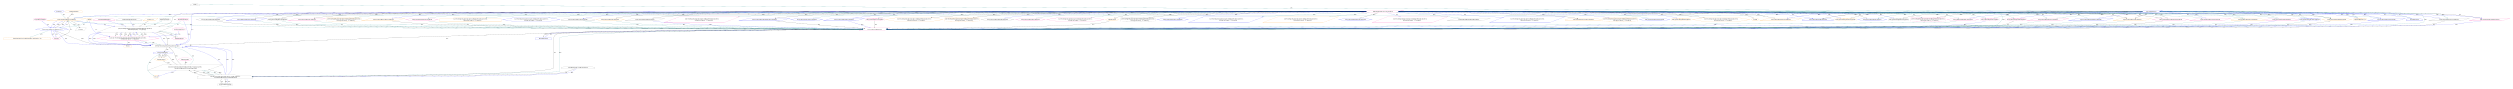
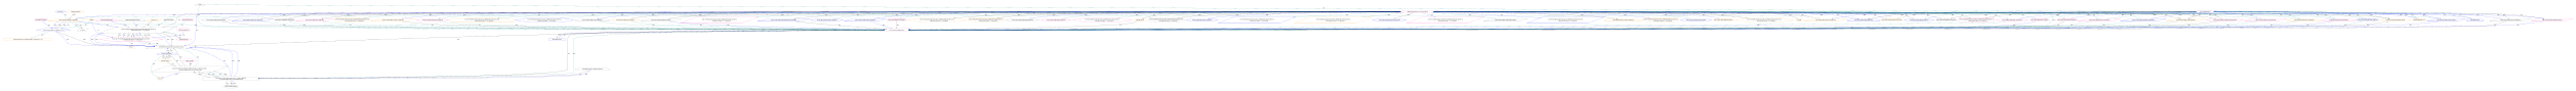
  digraph {
    fontname=Roboto
    node [color=darkorange fontname=Roboto shape=parallelogram]
    edge [arrowhead=odot color=teal fontname=Roboto]
    n1 [label="(Call,LocaleNCompare(\"fx:\",property,3))"]
    n2 [color=blue label="(Call,LocaleNCompare(\"fx:\",property,3) == 0)" shape=hexagon]
    n3 [color=gray40 label="(Call,ThrowMagickException(exception,GetMagickModule(),OptionError,\n            \"SetReadOnlyProperty\",\"`%s'\",property))"]
    n4 [color=deeppink label="(Call,ConstantString(property))"]
    n5 [color=gray40 label="(Literal,3)"]
    n6 [color=gray40 label="(MethodReturn,MagickExport MagickBooleanType)"]
    n7 [label="(ControlStructure,if (LocaleNCompare(\"fx:\",property,3) == 0))" shape=house]
-   n8 [color=deeppink label="(Literal,0)" shape=hexagon]
    n9 [color=deeppink label="(Call,(void) ThrowMagickException(exception,GetMagickModule(),OptionError,\n            \"SetReadOnlyProperty\",\"`%s'\",property))" shape=hexagon]
    n10 [color=deeppink label="(Identifier,property)" shape=hexagon]
    n11 [color=gray40 label="(Call,AddValueToSplayTree((SplayTreeInfo *) image->properties,\n    ConstantString(property),ConstantString(value)))" shape=house]
    n12 [color=blue label="(Identifier,property)" shape=house]
    n13 [color=blue label="(Call,strlen(property))"]
    n14 [color=deeppink label="(Call,LocaleNCompare(\"xmp:\",property,4))"]
    n15 [color=deeppink label="(Call,LocaleNCompare(\"8bim:\",property,5))" shape=hexagon]
    n16 [label="(Call,strlen(property) <= 1)" shape=cylinder]
    n17 [color=blue label="(Call,LocaleCompare(\"background\",property))"]
    n18 [label="(Call,LocaleCompare(\"height\",property))" shape=hexagon]
    n19 [color=deeppink label="(Call,LocaleCompare(\"size\",property))" shape=cylinder]
    n20 [color=deeppink label="(Call,LocaleCompare(\"magick\",property))" shape=cylinder]
    n21 [label="(Call,LocaleCompare(\"units\",property))"]
    n22 [color=deeppink label="(Call,LocaleCompare(\"width\",property))" shape=house]
    n23 [color=blue label="(Call,LocaleCompare(\"loop\",property))"]
    n24 [label="(Call,LocaleCompare(\"intensity\",property))"]
    n25 [color=gray40 label="(Call,LocaleCompare(\"version\",property))"]
    n26 [color=deeppink label="(Call,LocaleCompare(\"opaque\",property))"]
    n27 [color=deeppink label="(Call,LocaleCompare(\"kurtosis\",property))"]
    n28 [color=deeppink label="(Call,LocaleCompare(\"rendering-intent\",property))" shape=hexagon]
    n29 [color=blue label="(Call,LocaleCompare(\"page\",property))" shape=house]
    n30 [label="(Call,LocaleNCompare(\"exif:\",property,5))" shape=house]
    n31 [label="(Call,LocaleCompare(\"channels\",property))" shape=cylinder]
    n32 [color=blue label="(Call,LocaleCompare(\"delay\",property))" shape=hexagon]
    n33 [color=gray40 label="(Call,LocaleCompare(\"gamma\",property))" shape=cylinder]
    n34 [color=deeppink label="(Call,ThrowMagickException(exception,GetMagickModule(),OptionError,\n         \"SetReadOnlyProperty\",\"`%s'\",property))" shape=cylinder]
    n35 [color=blue label="(Identifier,property)" shape=house]
    n36 [color=blue label="(Call,LocaleCompare(\"tile-offset\",property))" shape=cylinder]
    n37 [color=deeppink label="(MethodParameterIn,const char *property)"]
    n38 [label="(Call,ThrowMagickException(exception,GetMagickModule(),OptionError,\n            \"SetReadOnlyProperty\",\"`%s'\",property))" shape=cylinder]
    n39 [color=gray40 label="(Call,LocaleCompare(\"mean\",property))" shape=hexagon]
    n40 [label="(Call,ThrowMagickException(exception,GetMagickModule(),OptionError,\n            \"SetReadOnlyProperty\",\"`%s'\",property))" shape=house]
    n41 [color=blue label="(Call,ThrowMagickException(exception,GetMagickModule(),OptionError,\n            \"SetReadOnlyProperty\",\"`%s'\",property))" shape=hexagon]
    n42 [color=deeppink label="(Call,ThrowMagickException(exception,GetMagickModule(),OptionError,\n            \"SetReadOnlyProperty\",\"`%s'\",property))"]
    n43 [color=blue label="(Call,LocaleCompare(\"compose\",property))" shape=hexagon]
    n44 [label="(Call,ThrowMagickException(exception,GetMagickModule(),OptionError,\n            \"SetReadOnlyProperty\",\"`%s'\",property))" shape=hexagon]
    n45 [color=blue label="(Call,LocaleNCompare(\"iptc:\",property,5))"]
    n46 [label="(Call,ThrowMagickException(exception,GetMagickModule(),OptionError,\n             \"SetReadOnlyProperty\",\"`%s'\",property))" shape=cylinder]
    n47 [color=gray40 label="(Call,LocaleCompare(\"interpolate\",property))" shape=hexagon]
    n48 [color=gray40 label="(Call,LocaleCompare(\"gravity\",property))" shape=cylinder]
    n49 [color=deeppink label="(Call,LocaleCompare(\"intent\",property))" shape=hexagon]
    n50 [color=deeppink label="(Call,LocaleCompare(\"min\",property))"]
    n51 [label="(Call,LocaleCompare(\"compress\",property))"]
    n52 [color=deeppink label="(Call,ThrowMagickException(exception,GetMagickModule(),OptionError,\n            \"SetReadOnlyProperty\",\"`%s'\",property))" shape=hexagon]
    n53 [color=gray40 label="(Call,ThrowMagickException(exception,GetMagickModule(),OptionError,\n            \"SetReadOnlyProperty\",\"`%s'\",property))" shape=cylinder]
    n54 [color=deeppink label="(Call,LocaleCompare(\"skewness\",property))" shape=hexagon]
    n55 [color=blue label="(Call,LocaleNCompare(\"pixel:\",property,6))" shape=hexagon]
    n56 [color=blue label="(Call,ThrowMagickException(exception,GetMagickModule(),OptionError,\n            \"SetReadOnlyProperty\",\"`%s'\",property))"]
    n57 [color=gray40 label="(Call,LocaleCompare(\"scenes\",property))" shape=house]
    n58 [label="(Call,LocaleCompare(\"max\",property))" shape=hexagon]
    n59 [label="(Call,ThrowMagickException(exception,GetMagickModule(),OptionError,\n            \"SetReadOnlyProperty\",\"`%s'\",property))"]
    n60 [color=gray40 label="(Call,LocaleCompare(\"profile\",property))"]
    n61 [color=blue label="(Call,LocaleCompare(\"delay_units\",property))" shape=hexagon]
    n62 [color=blue label="(Call,LocaleCompare(\"standard-deviation\",property))"]
    n63 [color=deeppink label="(Call,ThrowMagickException(exception,GetMagickModule(),OptionError,\n            \"SetReadOnlyProperty\",\"`%s'\",property))"]
    n64 [color=gray40 label="(Call,DeleteImageProperty(image,property))"]
    n65 [color=blue label="(Call,LocaleCompare(\"dispose\",property))"]
    n66 [color=blue label="(Call,ThrowMagickException(exception,GetMagickModule(),OptionError,\n            \"SetReadOnlyProperty\",\"`%s'\",property))"]
    n67 [label="(Call,LocaleCompare(\"colorspace\",property))" shape=house]
    n68 [label="(Call,ThrowMagickException(exception,GetMagickModule(),OptionError,\n            \"SetReadOnlyProperty\",\"`%s'\",property))" shape=cylinder]
    n69 [color=blue label="(Call,LocaleCompare(\"density\",property))" shape=hexagon]
    n70 [label="(Call,LocaleCompare(\"depth\",property))" shape=cylinder]
    n71 [color=deeppink label="(Call,LocaleCompare(\"min\",property))" shape=cylinder]
    n72 [label="(Call,ThrowMagickException(exception,GetMagickModule(),OptionError,\n            \"SetReadOnlyProperty\",\"`%s'\",property))" shape=hexagon]
    n73 [label=1070138 shape=hexagon]
    n74 [label="(Identifier,value)" shape=hexagon]
    n75 [color=blue label="(Return,return(status);)" shape=house]
    n76 [label="(Block,)" shape=house]
    n77 [color=gray40 label="(Call,status=AddValueToSplayTree((SplayTreeInfo *) image->properties,\n    ConstantString(property),ConstantString(value)))"]
    n78 [color=gray40 label="(Call,ConstantString(value))" shape=cylinder]
    n79 [label="(Block,)" shape=cylinder]
    n80 [label="(Identifier,status)" shape=hexagon]
    n81 [color=gray40 label="(Literal,\"SetReadOnlyProperty\")" shape=house]
    n82 [color=gray40 label="(Call,(SplayTreeInfo *) image->properties)" shape=house]
    n83 [label="(Identifier,property)" shape=house]
    n84 [label="(Literal,\"`%s'\")"]
    n85 [color=deeppink label="(Identifier,OptionError)" shape=cylinder]
    n86 [color=deeppink label="(ControlStructure,break;)" shape=cylinder]
    n87 [color=gray40 label="(Identifier,exception)" shape=cylinder]
    n88 [color=deeppink label="(Identifier,MagickFalse)" shape=cylinder]
    n89 [color=deeppink label="(Call,GetMagickModule())" shape=house]
    n90 [color=deeppink label="(Identifier,status)" shape=hexagon]
    n91 [color=gray40 label="(Literal,1)" shape=house]
    n92 [color=blue label="(Literal,\"fx:\")" shape=hexagon]
    1000637 [shape=cylinder]
    n1 -> n2 [color=blue label="AST: "]
    n1 -> n2 [color=blue label="DDG: "]
    n1 -> n2 [color=blue label="DDG: "]
    n1 -> n2 [color=black label="DDG: "]
    n1 -> n3 [arrowhead=tee color=blue label="DDG: "]
    n1 -> n4 [label="DDG: "]
    n1 -> n5 [arrowhead=tee color=black label="CFG: "]
    n2 -> n6 [arrowhead=tee color=blue label="DDG: "]
    n2 -> n6 [color=black label="DDG: "]
    n2 -> n7 [label="AST: "]
-   n2 -> n8 [color=blue label="CFG: "]
    n3 -> n6 [arrowhead=onormal color=blue label="DDG: "]
    n3 -> n6 [color=blue label="DDG: "]
    n3 -> n6 [color=black label="DDG: "]
    n3 -> n6 [arrowhead=tee color=blue label="DDG: "]
    n3 -> n9 [arrowhead=onormal label="AST: "]
    n3 -> n9 [arrowhead=onormal color=black label="DDG: "]
    n3 -> n9 [arrowhead=onormal color=black label="DDG: "]
    n3 -> n9 [color=blue label="DDG: "]
    n3 -> n9 [arrowhead=onormal color=black label="DDG: "]
    n3 -> n9 [arrowhead=tee color=black label="DDG: "]
    n3 -> n9 [arrowhead=tee color=blue label="DDG: "]
    n3 -> n10 [arrowhead=tee color=black label="CFG: "]
    n4 -> n6 [arrowhead=tee color=black label="AST: "]
    n4 -> n11 [color=black label="AST: "]
    n4 -> n11 [arrowhead=tee label="DDG: "]
    n4 -> n12 [arrowhead=onormal color=black label="CFG: "]
    n5 -> n1 [arrowhead=tee label="AST: "]
    n6 -> n75 [arrowhead=tee color=black label="CFG: "]
-   n8 -> n1 [arrowhead=tee color=black label="CFG: "]
-   n8 -> n2 [color=blue label="AST: "]
    n9 -> n3 [arrowhead=tee color=blue label="CFG: "]
    n9 -> n6 [arrowhead=onormal label="DDG: "]
    n9 -> n6 [arrowhead=onormal color=blue label="DDG: "]
    n9 -> n76 [label="AST: "]
    n10 -> n3 [arrowhead=onormal label="AST: "]
    n11 -> n6 [arrowhead=tee color=blue label="DDG: "]
    n11 -> n6 [arrowhead=onormal color=blue label="DDG: "]
    n11 -> n6 [arrowhead=tee color=blue label="DDG: "]
    n11 -> n77 [label="AST: "]
    n11 -> n77 [color=black label="DDG: "]
    n11 -> n77 [arrowhead=tee color=black label="DDG: "]
    n11 -> n77 [arrowhead=onormal color=black label="DDG: "]
    n11 -> n78 [color=black label="CFG: "]
    n12 -> n4 [color=blue label="AST: "]
    n13 -> n1 [label="DDG: "]
-   n13 -> n4 [arrowhead=onormal label="DDG: "]
+   n91 -> n4 [arrowhead=onormal label="DDG: "]
    n13 -> n14 [color=blue label="DDG: "]
    n13 -> n15 [color=blue label="DDG: "]
    n13 -> n16 [arrowhead=onormal label="AST: "]
    n13 -> n16 [color=blue label="DDG: "]
    n13 -> n17 [arrowhead=onormal color=blue label="DDG: "]
    n13 -> n18 [arrowhead=tee label="DDG: "]
    n13 -> n19 [arrowhead=onormal label="DDG: "]
    n13 -> n20 [arrowhead=onormal color=blue label="DDG: "]
    n13 -> n21 [arrowhead=tee color=black label="DDG: "]
    n13 -> n22 [arrowhead=onormal label="DDG: "]
    n13 -> n23 [arrowhead=tee color=blue label="DDG: "]
    n13 -> n24 [arrowhead=tee color=blue label="DDG: "]
    n13 -> n25 [arrowhead=tee label="DDG: "]
    n13 -> n26 [color=black label="DDG: "]
    n13 -> n27 [arrowhead=onormal label="DDG: "]
    n13 -> n28 [color=black label="DDG: "]
    n13 -> n29 [arrowhead=tee color=black label="DDG: "]
    n13 -> n30 [label="DDG: "]
    n13 -> n31 [arrowhead=onormal color=black label="DDG: "]
    n13 -> n32 [arrowhead=tee label="DDG: "]
    n13 -> n33 [color=black label="DDG: "]
    n13 -> n34 [color=black label="DDG: "]
    n13 -> n35 [arrowhead=onormal label="CFG: "]
    n13 -> n36 [label="DDG: "]
    n14 -> n4 [label="DDG: "]
    n15 -> n4 [arrowhead=tee label="DDG: "]
    n17 -> n4 [arrowhead=onormal label="DDG: "]
    n18 -> n4 [color=black label="DDG: "]
    n19 -> n4 [arrowhead=onormal color=blue label="DDG: "]
    n20 -> n4 [arrowhead=tee color=black label="DDG: "]
    n21 -> n4 [label="DDG: "]
    n22 -> n4 [color=blue label="DDG: "]
    n23 -> n4 [arrowhead=tee color=blue label="DDG: "]
    n25 -> n4 [arrowhead=onormal color=black label="DDG: "]
    n26 -> n4 [color=blue label="DDG: "]
    n27 -> n4 [label="DDG: "]
    n28 -> n4 [color=black label="DDG: "]
    n30 -> n4 [arrowhead=onormal label="DDG: "]
    n35 -> n13 [color=blue label="AST: "]
    n36 -> n4 [arrowhead=tee label="DDG: "]
    n37 -> n1 [arrowhead=onormal color=blue label="DDG: "]
    n37 -> n3 [color=black label="DDG: "]
    n37 -> n4 [arrowhead=onormal label="DDG: "]
    n37 -> n6 [arrowhead=tee color=blue label="DDG: "]
    n37 -> n14 [arrowhead=tee label="DDG: "]
    n37 -> n15 [arrowhead=tee label="DDG: "]
    n37 -> n17 [arrowhead=onormal label="DDG: "]
    n37 -> n18 [arrowhead=tee color=black label="DDG: "]
    n37 -> n19 [arrowhead=tee label="DDG: "]
    n37 -> n20 [arrowhead=tee label="DDG: "]
    n37 -> n21 [arrowhead=tee color=black label="DDG: "]
    n37 -> n22 [arrowhead=onormal label="DDG: "]
    n37 -> n23 [label="DDG: "]
    n37 -> n24 [color=black label="DDG: "]
    n37 -> n25 [arrowhead=onormal color=blue label="DDG: "]
    n37 -> n26 [arrowhead=tee color=blue label="DDG: "]
    n37 -> n27 [arrowhead=tee label="DDG: "]
    n37 -> n28 [arrowhead=onormal color=black label="DDG: "]
    n37 -> n29 [arrowhead=tee color=blue label="DDG: "]
    n37 -> n30 [arrowhead=onormal label="DDG: "]
    n37 -> n31 [arrowhead=onormal color=blue label="DDG: "]
    n37 -> n32 [arrowhead=onormal color=black label="DDG: "]
    n37 -> n33 [color=blue label="DDG: "]
    n37 -> n34 [arrowhead=tee label="DDG: "]
    n37 -> n36 [label="DDG: "]
    n37 -> n38 [arrowhead=onormal label="DDG: "]
    n37 -> n39 [color=blue label="DDG: "]
    n37 -> n40 [arrowhead=tee label="DDG: "]
    n37 -> n41 [label="DDG: "]
    n37 -> n42 [label="DDG: "]
    n37 -> n43 [label="DDG: "]
    n37 -> n44 [arrowhead=tee color=black label="DDG: "]
    n37 -> n45 [color=black label="DDG: "]
    n37 -> n46 [arrowhead=onormal color=black label="DDG: "]
    n37 -> n47 [arrowhead=onormal color=blue label="DDG: "]
    n37 -> n48 [arrowhead=onormal color=black label="DDG: "]
    n37 -> n49 [label="DDG: "]
    n37 -> n50 [arrowhead=tee color=black label="DDG: "]
    n37 -> n51 [arrowhead=onormal color=blue label="DDG: "]
    n37 -> n52 [arrowhead=onormal label="DDG: "]
    n37 -> n53 [color=black label="DDG: "]
    n37 -> n54 [arrowhead=tee label="DDG: "]
    n37 -> n55 [arrowhead=tee color=blue label="DDG: "]
    n37 -> n56 [arrowhead=tee label="DDG: "]
    n37 -> n57 [arrowhead=tee color=blue label="DDG: "]
    n37 -> n58 [arrowhead=onormal color=black label="DDG: "]
    n37 -> n59 [label="DDG: "]
    n37 -> n60 [arrowhead=onormal color=black label="DDG: "]
    n37 -> n61 [color=black label="DDG: "]
    n37 -> n62 [arrowhead=tee color=black label="DDG: "]
    n37 -> n63 [color=blue label="DDG: "]
    n37 -> n64 [arrowhead=onormal label="DDG: "]
    n37 -> n65 [color=blue label="DDG: "]
    n37 -> n66 [color=blue label="DDG: "]
    n37 -> n67 [arrowhead=tee color=black label="DDG: "]
    n37 -> n68 [color=blue label="DDG: "]
    n37 -> n69 [label="DDG: "]
    n37 -> n70 [arrowhead=onormal color=blue label="DDG: "]
    n37 -> n71 [arrowhead=tee label="DDG: "]
    n37 -> n72 [arrowhead=onormal color=black label="DDG: "]
    n37 -> n73 [color=black label="AST: "]
    n37 -> n74 [arrowhead=tee color=black label="DDG: "]
    n39 -> n4 [arrowhead=onormal color=black label="DDG: "]
    n45 -> n4 [label="DDG: "]
    n48 -> n4 [arrowhead=onormal label="DDG: "]
    n50 -> n4 [label="DDG: "]
    n51 -> n4 [color=black label="DDG: "]
    n54 -> n4 [label="DDG: "]
    n57 -> n4 [arrowhead=onormal label="DDG: "]
    n58 -> n4 [arrowhead=onormal label="DDG: "]
    n60 -> n4 [color=blue label="DDG: "]
    n62 -> n4 [arrowhead=tee color=black label="DDG: "]
    n65 -> n4 [arrowhead=onormal color=blue label="DDG: "]
    n71 -> n4 [arrowhead=onormal color=black label="DDG: "]
    n74 -> n4 [color=black label="CFG: "]
-   n85 -> n6 [arrowhead=tee color=blue label="DDG: "]
+   n75 -> n6 [arrowhead=tee color=blue label="DDG: "]
    n75 -> n79 [arrowhead=onormal label="AST: "]
    n75 -> n80 [color=black label="CFG: "]
    n77 -> n6 [color=black label="DDG: "]
    n77 -> n6 [label="DDG: "]
    n77 -> n11 [label="CFG: "]
    n77 -> n75 [arrowhead=onormal color=black label="DDG: "]
    n77 -> n79 [arrowhead=tee color=blue label="AST: "]
    n78 -> n11 [color=black label="AST: "]
    n78 -> n11 [color=blue label="DDG: "]
    n80 -> n75 [arrowhead=onormal color=black label="AST: "]
    n80 -> n75 [color=black label="DDG: "]
    n80 -> n77 [color=black label="CFG: "]
    n81 -> n3 [arrowhead=onormal color=blue label="AST: "]
    n82 -> n11 [arrowhead=tee color=black label="AST: "]
    n82 -> n11 [arrowhead=onormal color=blue label="DDG: "]
    n83 -> n1 [arrowhead=tee color=black label="AST: "]
    n84 -> n3 [color=black label="AST: "]
    n85 -> n3 [arrowhead=onormal label="AST: "]
    n86 -> n2 [arrowhead=tee color=blue label="CFG: "]
    n87 -> n3 [arrowhead=onormal label="AST: "]
    n88 -> n9 [arrowhead=onormal color=blue label="CFG: "]
    n89 -> n3 [color=blue label="AST: "]
    n90 -> n77 [arrowhead=onormal color=black label="AST: "]
    n91 -> n13 [label="CFG: "]
    n92 -> n1 [label="AST: "]
    1000637 -> n2 [arrowhead=onormal label="CFG: "]
    1000637 -> n9 [arrowhead=tee color=blue label="AST: "]
  }
